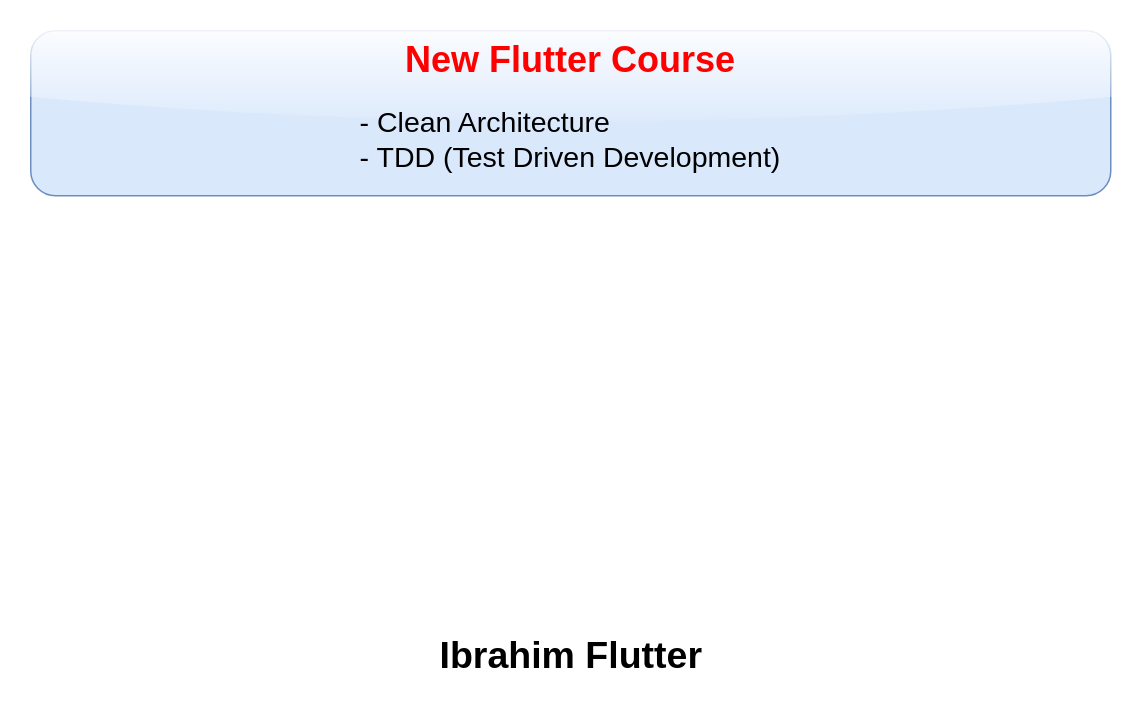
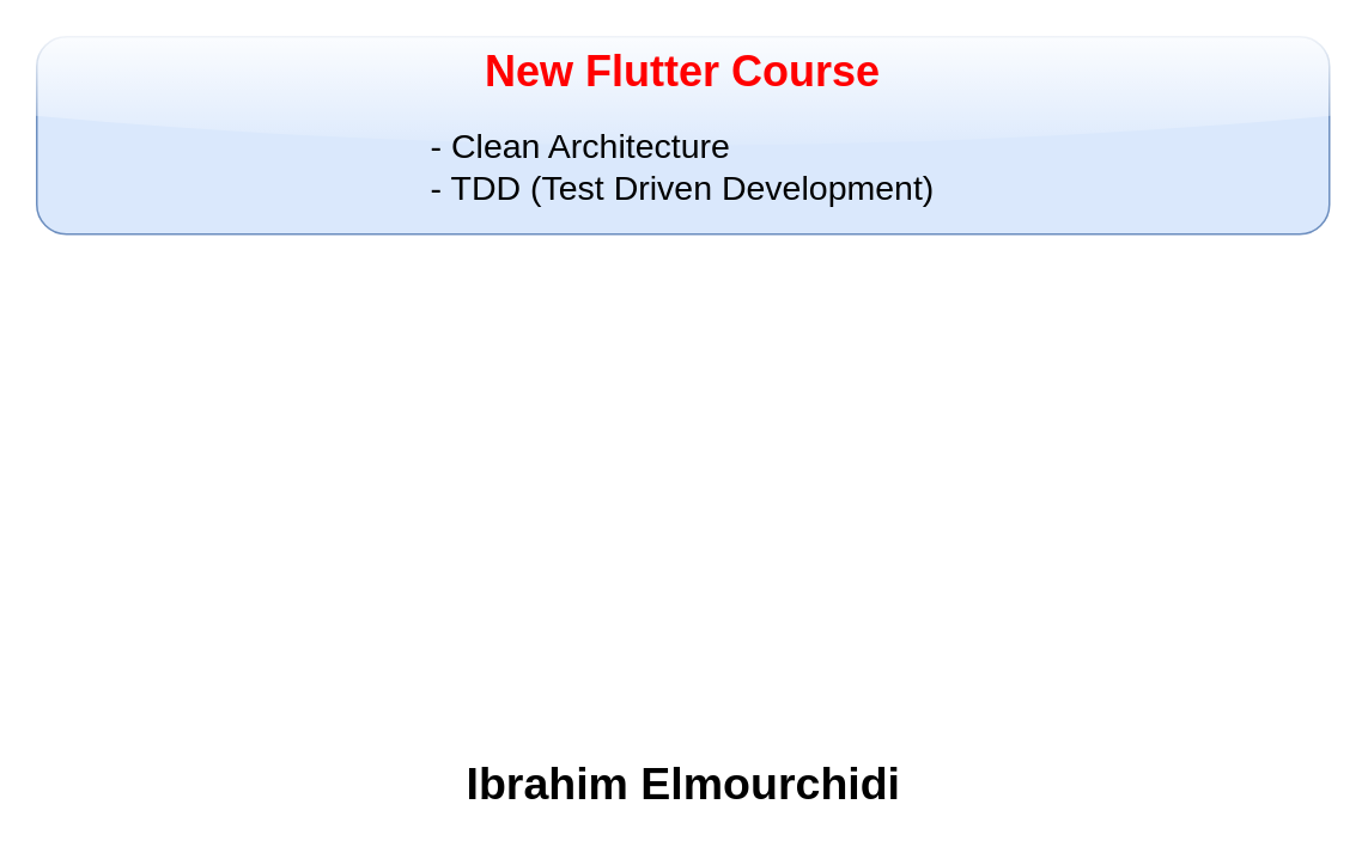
  <mxCell id="0" />
  <mxCell id="1" parent="0" />
  <mxCell id="2" value="&lt;h1&gt;&lt;font color=&quot;#ff0000&quot;&gt;New Flutter Course&lt;/font&gt;&lt;/h1&gt;&lt;div style=&quot;text-align: left ; font-size: 19px&quot;&gt;- Clean Architecture&lt;/div&gt;&lt;div style=&quot;text-align: left ; font-size: 19px&quot;&gt;- TDD (Test Driven Development)&lt;/div&gt;&lt;div style=&quot;text-align: left ; font-size: 19px&quot;&gt;&lt;br&gt;&lt;/div&gt;" style="text;html=1;strokeColor=#6c8ebf;fillColor=#dae8fc;spacing=5;spacingTop=-20;whiteSpace=wrap;overflow=hidden;rounded=1;align=center;shadow=0;sketch=0;glass=1;" vertex="1" parent="1"><mxGeometry x="20" y="20" width="720" height="110" as="geometry" /></mxCell>
- <mxCell id="3" value="&lt;font size=&quot;1&quot;&gt;&lt;b style=&quot;font-size: 25px&quot;&gt;Ibrahim Flutter&lt;/b&gt;&lt;/font&gt;" style="text;html=1;align=center;verticalAlign=middle;resizable=0;points=[];autosize=1;strokeColor=none;fillColor=none;" vertex="1" parent="1"><mxGeometry x="250" y="420" width="260" height="30" as="geometry" /></mxCell>
+ <mxCell id="3" value="&lt;font size=&quot;1&quot;&gt;&lt;b style=&quot;font-size: 25px&quot;&gt;Ibrahim Elmourchidi&lt;/b&gt;&lt;/font&gt;" style="text;html=1;align=center;verticalAlign=middle;resizable=0;points=[];autosize=1;strokeColor=none;fillColor=none;" vertex="1" parent="1"><mxGeometry x="250" y="420" width="260" height="30" as="geometry" /></mxCell>
